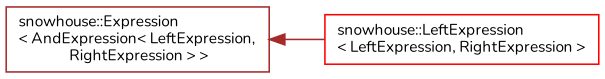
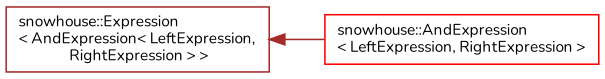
  digraph {
    rankdir=LR
    fontname=Nunito
    node [fillcolor=white fontname=Nunito fontsize=10 shape=record style=filled]
    n1 [color=brown height=0.2 label="snowhouse::Expression\l\< AndExpression\< LeftExpression,\l RightExpression \> \>" width=0.4]
-   n2 [color=red height=0.2 label="snowhouse::LeftExpression\l\< LeftExpression, RightExpression \>" width=0.4]
+   n2 [color=red height=0.2 label="snowhouse::AndExpression\l\< LeftExpression, RightExpression \>" width=0.4]
    n1 -> n2 [color=brown dir=back fontname=Nunito fontsize=10 labelfontname=Helvetica labelfontsize=10 style=solid]
  }
